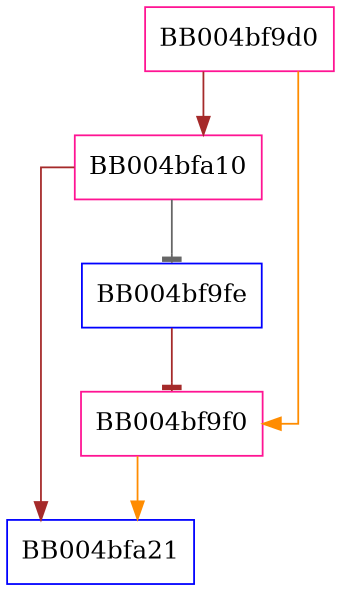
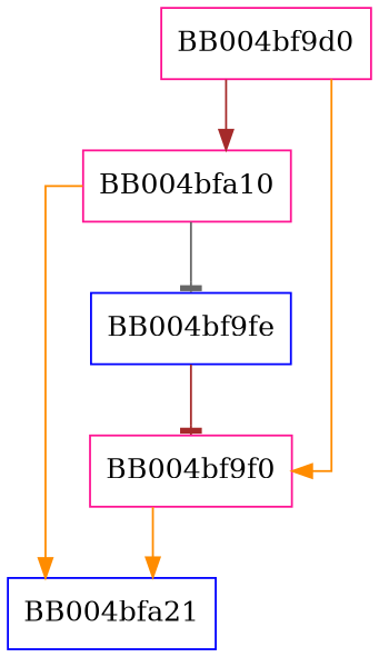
  digraph {
    splines=ortho
    node [color=deeppink shape=box]
    edge [arrowhead=normal color=darkorange]
    BB004bf9d0
    BB004bfa10
    BB004bf9f0
    BB004bfa21 [color=blue]
    BB004bf9fe [color=blue]
    BB004bf9d0 -> BB004bfa10 [color=brown]
    BB004bf9d0 -> BB004bf9f0
-   BB004bfa10 -> BB004bfa21 [color=brown]
+   BB004bfa10 -> BB004bfa21
    BB004bfa10 -> BB004bf9fe [arrowhead=tee color=gray40]
    BB004bf9f0 -> BB004bfa21
    BB004bf9fe -> BB004bf9f0 [arrowhead=tee color=brown]
  }
